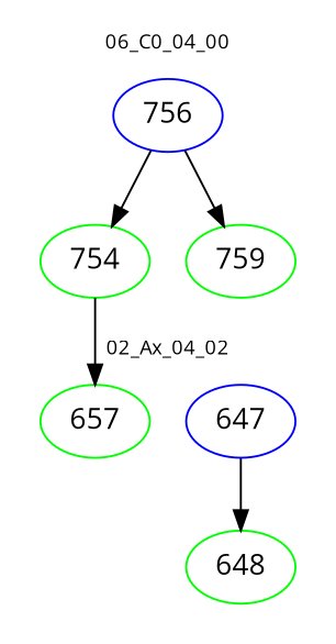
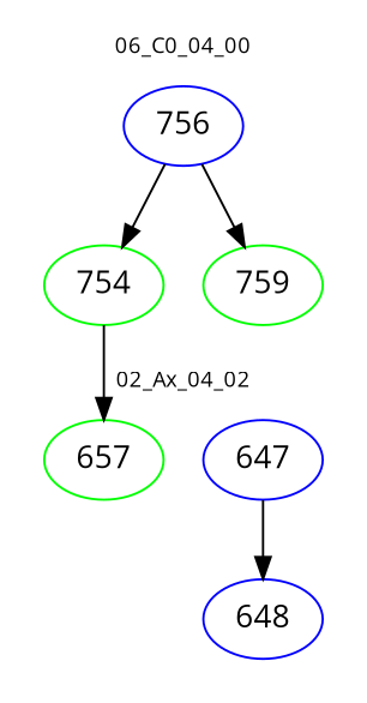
  digraph {
    fontname="Open Sans"
    node [color=blue fontname="Open Sans"]
    edge [color=black fontname="Open Sans"]
    n1 [label=647]
    n2 [color=green label=657]
-   n3 [color=green label=648]
+   n3 [label=648]
    n4 [label=756]
    n5 [color=green label=754]
    n6 [color=green label=759]
    subgraph cluster_1 {
      color=white
      fontsize=10
      label="02_Ax_04_02"
      n1
      n2
      n3
    }
    subgraph cluster_2 {
      color=white
      fontsize=10
      label="06_C0_04_00"
      n4
      n5
      n6
    }
    n1 -> n3
    n4 -> n5
    n4 -> n6
    n5 -> n2
  }
